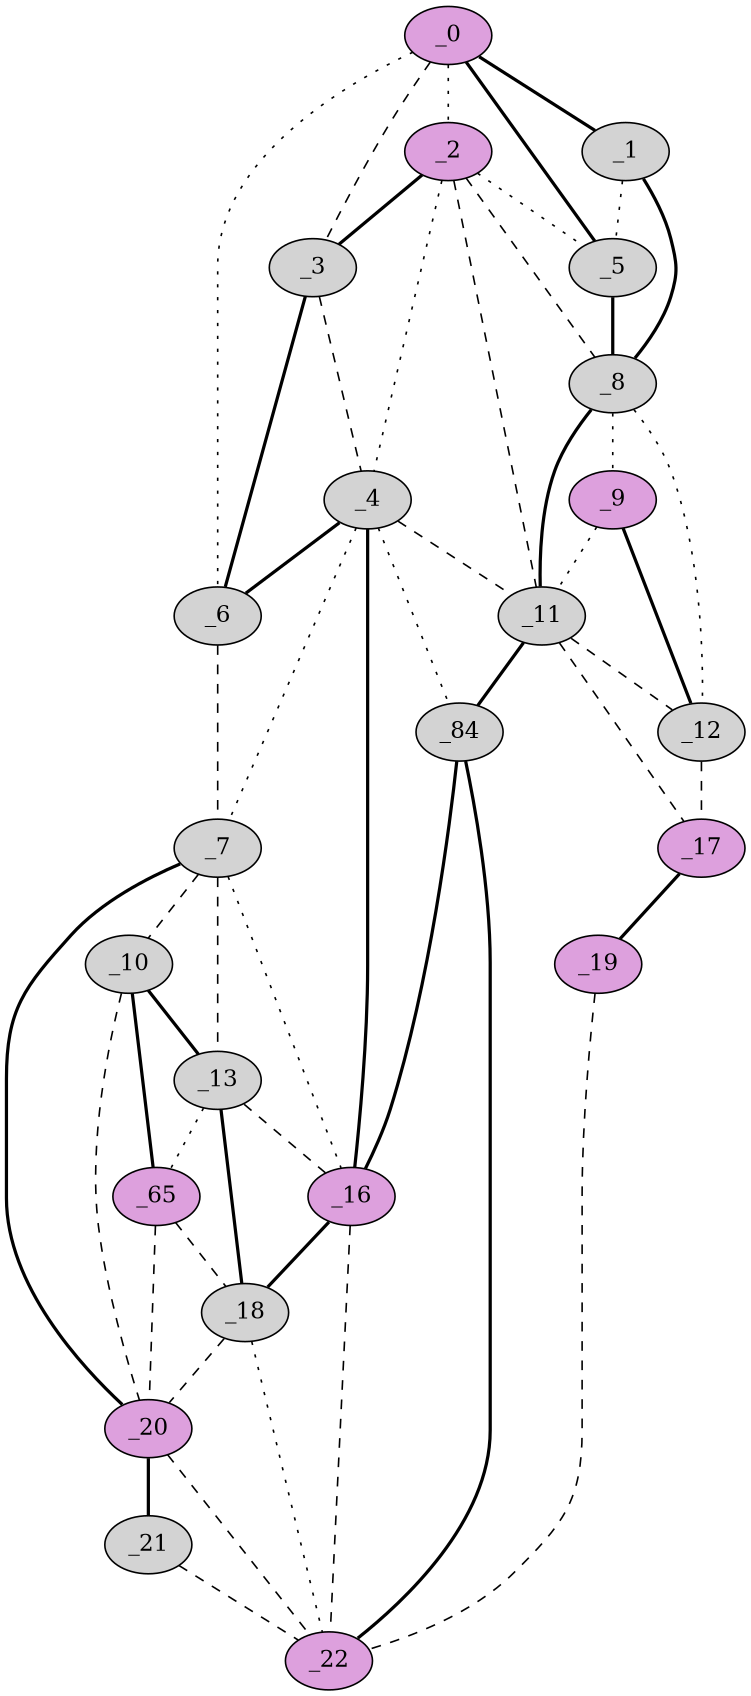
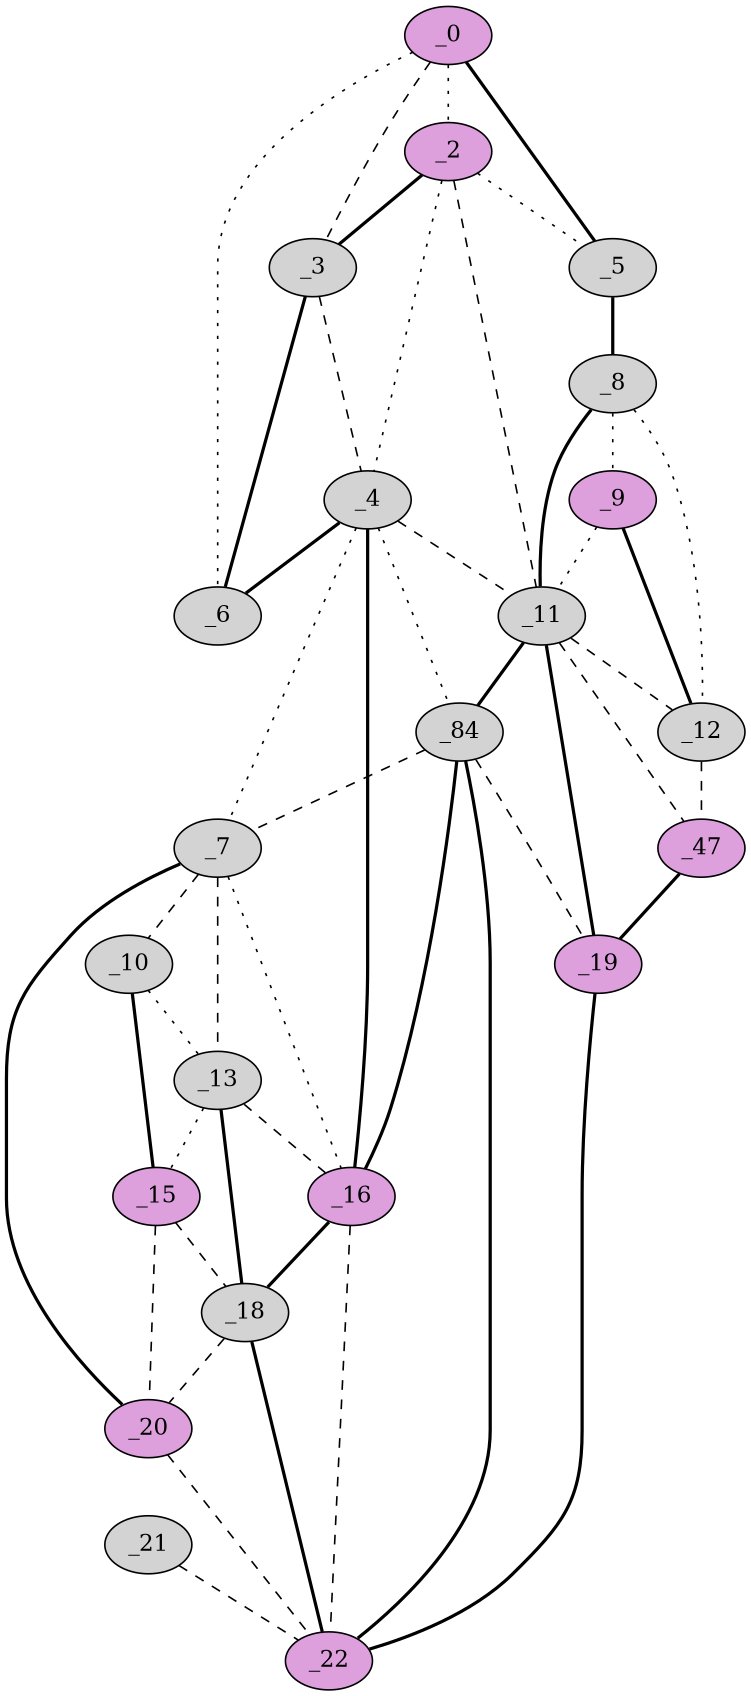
  graph {
    node [fillcolor=lightgrey style=filled x=89 y=76]
    edge [style=bold valence=1]
    _0 [fillcolor=plum x=12]
-   _1 [x=13 y=102]
    _2 [fillcolor=plum x=18 y=72]
    _3 [x=25 y=45]
    _5 [x=29 y=103]
    _6 [x=30 y=31]
    _8 [x=59 y=109]
    _4 [x=29 y=44]
    _11
    _7 [x=42 y=19]
    _9 [fillcolor=plum x=73 y=105]
    _12 [y=106]
    n13 [label=_84 x=94 y=65]
    _16 [fillcolor=plum x=96 y=49]
-   _17 [fillcolor=plum x=99 y=103]
+   _17 [fillcolor=plum x=99 y=103 label=_47]
    _19 [fillcolor=plum x=109 y=94]
    _10 [y=19]
    _13 [x=93 y=31]
    _20 [fillcolor=plum x=110 y=16]
    _22 [fillcolor=plum x=119 y=30]
    _18 [x=105 y=33]
-   _15 [fillcolor=plum x=96 y=21 label=_65]
+   _15 [fillcolor=plum x=96 y=21]
    _21 [x=117 y=16]
-   _0 -- _1
    _0 -- _2 [style=dotted valence=2]
    _0 -- _3 [style=dashed]
    _0 -- _5
    _0 -- _6 [style=dotted]
-   _1 -- _5 [style=dotted]
-   _1 -- _8
    _2 -- _3 [valence=2]
    _2 -- _5 [style=dotted valence=2]
-   _2 -- _8 [style=dashed]
    _2 -- _4 [style=dotted]
    _2 -- _11 [style=dashed valence=2]
    _3 -- _6
    _3 -- _4 [style=dashed valence=2]
    _5 -- _8 [valence=2]
-   _6 -- _7 [style=dashed]
+   n13 -- _7 [style=dashed]
    _8 -- _11 [valence=2]
    _8 -- _9 [style=dotted valence=2]
    _8 -- _12 [style=dotted]
    _4 -- _6 [valence=2]
    _4 -- _11 [style=dashed valence=2]
    _4 -- _7 [style=dotted]
    _4 -- n13 [style=dotted]
    _4 -- _16 [valence=2]
    _11 -- _12 [style=dashed valence=2]
    _11 -- n13
    _11 -- _17 [style=dashed valence=2]
+   _11 -- _19 [valence=2]
    _7 -- _16 [style=dotted valence=2]
    _7 -- _10 [style=dashed valence=2]
    _7 -- _13 [style=dashed]
    _7 -- _20
    _9 -- _11 [style=dotted]
    _9 -- _12 [valence=2]
    _12 -- _17 [style=dashed]
    n13 -- _16 [valence=2]
+   n13 -- _19 [style=dashed]
    n13 -- _22 [valence=2]
    _16 -- _22 [style=dashed valence=2]
    _16 -- _18 [valence=2]
    _17 -- _19
-   _19 -- _22 [style=dashed]
-   _10 -- _13
-   _10 -- _20 [style=dashed valence=2]
+   _19 -- _22
+   _10 -- _13 [style=dotted]
    _10 -- _15
    _13 -- _16 [style=dashed valence=2]
    _13 -- _18
    _13 -- _15 [style=dotted valence=2]
    _20 -- _22 [style=dashed valence=2]
-   _20 -- _21
    _18 -- _20 [style=dashed valence=2]
-   _18 -- _22 [style=dotted]
+   _18 -- _22
    _15 -- _20 [style=dashed valence=2]
    _15 -- _18 [style=dashed]
    _21 -- _22 [style=dashed]
  }
